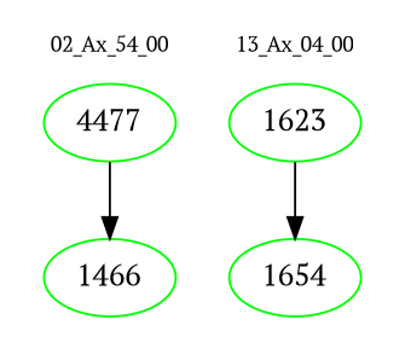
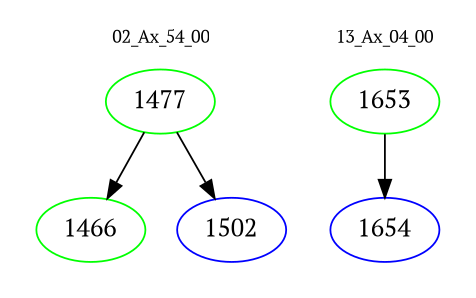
  digraph {
    fontname="PT Serif"
    node [color=green fontname="PT Serif"]
    edge [color=black fontname="PT Serif"]
-   n1 [label=4477]
+   n1 [label=1477]
    n2 [label=1466]
-   n4 [label=1623]
-   n5 [label=1654]
+   n3 [color=blue label=1502]
+   n4 [label=1653]
+   n5 [color=blue label=1654]
    subgraph cluster_1 {
      color=white
      fontsize=10
      label="02_Ax_54_00"
      n1
      n2
+     n3
    }
    subgraph cluster_2 {
      color=white
      fontsize=10
      label="13_Ax_04_00"
      n4
      n5
    }
    n1 -> n2
+   n1 -> n3
    n4 -> n5
  }
